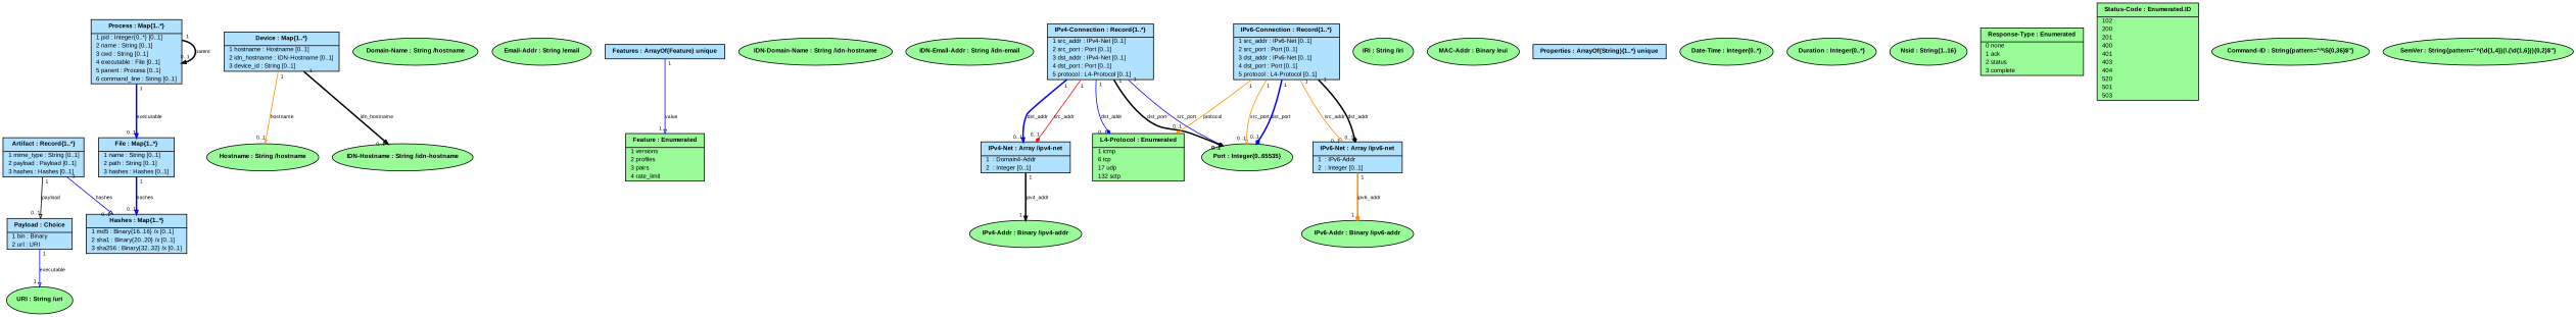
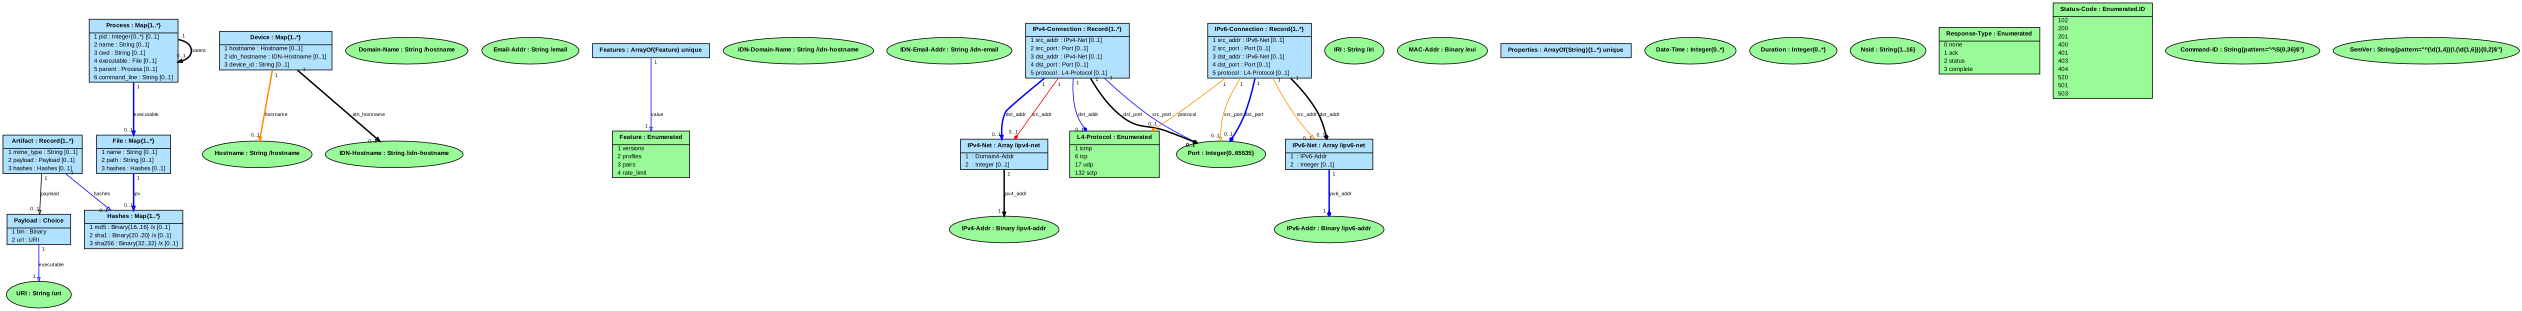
  digraph {
    fontname=Arial
    fontsize=12
    node [fillcolor=palegreen fontname=Arial fontsize=8 shape=ellipse style=filled]
    edge [arrowhead=onormal arrowsize=0.5 color=blue fontname=Arial fontsize=7 headlabel="0..1" labelangle=45.0 labeldistance=0.9 style=bold taillabel=1]
    n1 [fillcolor=lightskyblue1 label=<<table cellborder="0" cellpadding="1" cellspacing="0"> <tr><td cellpadding="4"><b>  Artifact : Record{1..*}  </b></td></tr><hr/>   <tr><td align="left">  1 mime_type : String [0..1]  </td></tr>   <tr><td align="left">  2 payload : Payload [0..1]  </td></tr>   <tr><td align="left">  3 hashes : Hashes [0..1]  </td></tr> </table>> shape=plain]
    n2 [fillcolor=lightskyblue1 label=<<table cellborder="0" cellpadding="1" cellspacing="0"> <tr><td cellpadding="4"><b>  Hashes : Map{1..*}  </b></td></tr><hr/>   <tr><td align="left">  1 md5 : Binary{16..16} /x [0..1]  </td></tr>   <tr><td align="left">  2 sha1 : Binary{20..20} /x [0..1]  </td></tr>   <tr><td align="left">  3 sha256 : Binary{32..32} /x [0..1]  </td></tr> </table>> shape=plain]
    n3 [fillcolor=lightskyblue1 label=<<table cellborder="0" cellpadding="1" cellspacing="0"> <tr><td cellpadding="4"><b>  Payload : Choice  </b></td></tr><hr/>   <tr><td align="left">  1 bin : Binary  </td></tr>   <tr><td align="left">  2 url : URI  </td></tr> </table>> shape=plain]
    n4 [label=<<b>URI : String /uri</b>>]
    n5 [fillcolor=lightskyblue1 label=<<table cellborder="0" cellpadding="1" cellspacing="0"> <tr><td cellpadding="4"><b>  Device : Map{1..*}  </b></td></tr><hr/>   <tr><td align="left">  1 hostname : Hostname [0..1]  </td></tr>   <tr><td align="left">  2 idn_hostname : IDN-Hostname [0..1]  </td></tr>   <tr><td align="left">  3 device_id : String [0..1]  </td></tr> </table>> shape=plain]
    n6 [label=<<b>Hostname : String /hostname</b>>]
    n7 [label=<<b>IDN-Hostname : String /idn-hostname</b>>]
    n8 [label=<<b>Domain-Name : String /hostname</b>>]
    n9 [label=<<b>Email-Addr : String /email</b>>]
    n10 [fillcolor=lightskyblue1 label=<<table cellborder="0" cellpadding="1" cellspacing="0"> <tr><td cellpadding="4"><b>  Features : ArrayOf(Feature) unique  </b></td></tr> </table>> shape=plain]
    n11 [label=<<table cellborder="0" cellpadding="1" cellspacing="0"> <tr><td cellpadding="4"><b>  Feature : Enumerated  </b></td></tr><hr/>   <tr><td align="left">  1 versions  </td></tr>   <tr><td align="left">  2 profiles  </td></tr>   <tr><td align="left">  3 pairs  </td></tr>   <tr><td align="left">  4 rate_limit  </td></tr> </table>> shape=plain]
    n12 [fillcolor=lightskyblue1 label=<<table cellborder="0" cellpadding="1" cellspacing="0"> <tr><td cellpadding="4"><b>  File : Map{1..*}  </b></td></tr><hr/>   <tr><td align="left">  1 name : String [0..1]  </td></tr>   <tr><td align="left">  2 path : String [0..1]  </td></tr>   <tr><td align="left">  3 hashes : Hashes [0..1]  </td></tr> </table>> shape=plain]
    n13 [label=<<b>IDN-Domain-Name : String /idn-hostname</b>>]
    n14 [label=<<b>IDN-Email-Addr : String /idn-email</b>>]
    n15 [fillcolor=lightskyblue1 label=<<table cellborder="0" cellpadding="1" cellspacing="0"> <tr><td cellpadding="4"><b>  IPv4-Net : Array /ipv4-net  </b></td></tr><hr/>   <tr><td align="left">  1  : Domain4-Addr  </td></tr>   <tr><td align="left">  2  : Integer [0..1]  </td></tr> </table>> shape=plain]
    n16 [label=<<b>IPv4-Addr : Binary /ipv4-addr</b>>]
    n17 [fillcolor=lightskyblue1 label=<<table cellborder="0" cellpadding="1" cellspacing="0"> <tr><td cellpadding="4"><b>  IPv4-Connection : Record{1..*}  </b></td></tr><hr/>   <tr><td align="left">  1 src_addr : IPv4-Net [0..1]  </td></tr>   <tr><td align="left">  2 src_port : Port [0..1]  </td></tr>   <tr><td align="left">  3 dst_addr : IPv4-Net [0..1]  </td></tr>   <tr><td align="left">  4 dst_port : Port [0..1]  </td></tr>   <tr><td align="left">  5 protocol : L4-Protocol [0..1]  </td></tr> </table>> shape=plain]
    n18 [label=<<table cellborder="0" cellpadding="1" cellspacing="0"> <tr><td cellpadding="4"><b>  L4-Protocol : Enumerated  </b></td></tr><hr/>   <tr><td align="left">  1 icmp  </td></tr>   <tr><td align="left">  6 tcp  </td></tr>   <tr><td align="left">  17 udp  </td></tr>   <tr><td align="left">  132 sctp  </td></tr> </table>> shape=plain]
    n19 [label=<<b>Port : Integer{0..65535}</b>>]
    n20 [fillcolor=lightskyblue1 label=<<table cellborder="0" cellpadding="1" cellspacing="0"> <tr><td cellpadding="4"><b>  IPv6-Net : Array /ipv6-net  </b></td></tr><hr/>   <tr><td align="left">  1  : IPv6-Addr  </td></tr>   <tr><td align="left">  2  : Integer [0..1]  </td></tr> </table>> shape=plain]
    n21 [label=<<b>IPv6-Addr : Binary /ipv6-addr</b>>]
    n22 [fillcolor=lightskyblue1 label=<<table cellborder="0" cellpadding="1" cellspacing="0"> <tr><td cellpadding="4"><b>  IPv6-Connection : Record{1..*}  </b></td></tr><hr/>   <tr><td align="left">  1 src_addr : IPv6-Net [0..1]  </td></tr>   <tr><td align="left">  2 src_port : Port [0..1]  </td></tr>   <tr><td align="left">  3 dst_addr : IPv6-Net [0..1]  </td></tr>   <tr><td align="left">  4 dst_port : Port [0..1]  </td></tr>   <tr><td align="left">  5 protocol : L4-Protocol [0..1]  </td></tr> </table>> shape=plain]
    n23 [label=<<b>IRI : String /iri</b>>]
    n24 [label=<<b>MAC-Addr : Binary /eui</b>>]
    n25 [fillcolor=lightskyblue1 label=<<table cellborder="0" cellpadding="1" cellspacing="0"> <tr><td cellpadding="4"><b>  Process : Map{1..*}  </b></td></tr><hr/>   <tr><td align="left">  1 pid : Integer{0..*} [0..1]  </td></tr>   <tr><td align="left">  2 name : String [0..1]  </td></tr>   <tr><td align="left">  3 cwd : String [0..1]  </td></tr>   <tr><td align="left">  4 executable : File [0..1]  </td></tr>   <tr><td align="left">  5 parent : Process [0..1]  </td></tr>   <tr><td align="left">  6 command_line : String [0..1]  </td></tr> </table>> shape=plain]
    n26 [fillcolor=lightskyblue1 label=<<table cellborder="0" cellpadding="1" cellspacing="0"> <tr><td cellpadding="4"><b>  Properties : ArrayOf(String){1..*} unique  </b></td></tr> </table>> shape=plain]
    n27 [label=<<b>Date-Time : Integer{0..*}</b>>]
    n28 [label=<<b>Duration : Integer{0..*}</b>>]
    n29 [label=<<b>Nsid : String{1..16}</b>>]
    n30 [label=<<table cellborder="0" cellpadding="1" cellspacing="0"> <tr><td cellpadding="4"><b>  Response-Type : Enumerated  </b></td></tr><hr/>   <tr><td align="left">  0 none  </td></tr>   <tr><td align="left">  1 ack  </td></tr>   <tr><td align="left">  2 status  </td></tr>   <tr><td align="left">  3 complete  </td></tr> </table>> shape=plain]
    n31 [label=<<table cellborder="0" cellpadding="1" cellspacing="0"> <tr><td cellpadding="4"><b>  Status-Code : Enumerated.ID  </b></td></tr><hr/>   <tr><td align="left">  102   </td></tr>   <tr><td align="left">  200   </td></tr>   <tr><td align="left">  201   </td></tr>   <tr><td align="left">  400   </td></tr>   <tr><td align="left">  401   </td></tr>   <tr><td align="left">  403   </td></tr>   <tr><td align="left">  404   </td></tr>   <tr><td align="left">  520   </td></tr>   <tr><td align="left">  501   </td></tr>   <tr><td align="left">  503   </td></tr> </table>> shape=plain]
    n32 [label=<<b>Command-ID : String{pattern="^\S{0,36}$"}</b>>]
    n33 [label=<<b>SemVer : String{pattern="^(\d{1,4})(\.(\d{1,6})){0,2}$"}</b>>]
    n1 -> n2 [label=hashes style=solid]
    n1 -> n3 [color=black label=payload style=solid]
    n3 -> n4 [headlabel=1 label=executable style=solid]
-   n5 -> n6 [color=darkorange label=hostname style=solid]
+   n5 -> n6 [color=darkorange label=hostname]
    n5 -> n7 [color=black label=idn_hostname]
    n10 -> n11 [headlabel=1 label=value style=solid]
-   n12 -> n2 [label=hashes]
+   n12 -> n2 [label=ipv]
    n15 -> n16 [color=black headlabel=1 label=ipv4_addr]
    n17 -> n15 [arrowhead=diamond color=red label=src_addr style=solid]
    n17 -> n15 [label=dst_addr]
    n17 -> n18 [arrowhead=diamond label=dst_addr style=solid]
    n17 -> n19 [label=src_port style=solid]
    n17 -> n19 [arrowhead=diamond color=black label=dst_port]
-   n20 -> n21 [arrowhead=diamond color=darkorange headlabel=1 label=ipv6_addr]
+   n20 -> n21 [arrowhead=diamond headlabel=1 label=ipv6_addr]
    n22 -> n18 [arrowhead=diamond color=darkorange label=protocol style=solid]
    n22 -> n19 [color=darkorange label=src_port style=solid]
    n22 -> n19 [arrowhead=diamond label=dst_port]
    n22 -> n20 [color=darkorange label=src_addr style=solid]
    n22 -> n20 [arrowhead=diamond color=black label=dst_addr]
    n25 -> n12 [label=executable]
    n25 -> n25 [color=black label=parent]
  }
